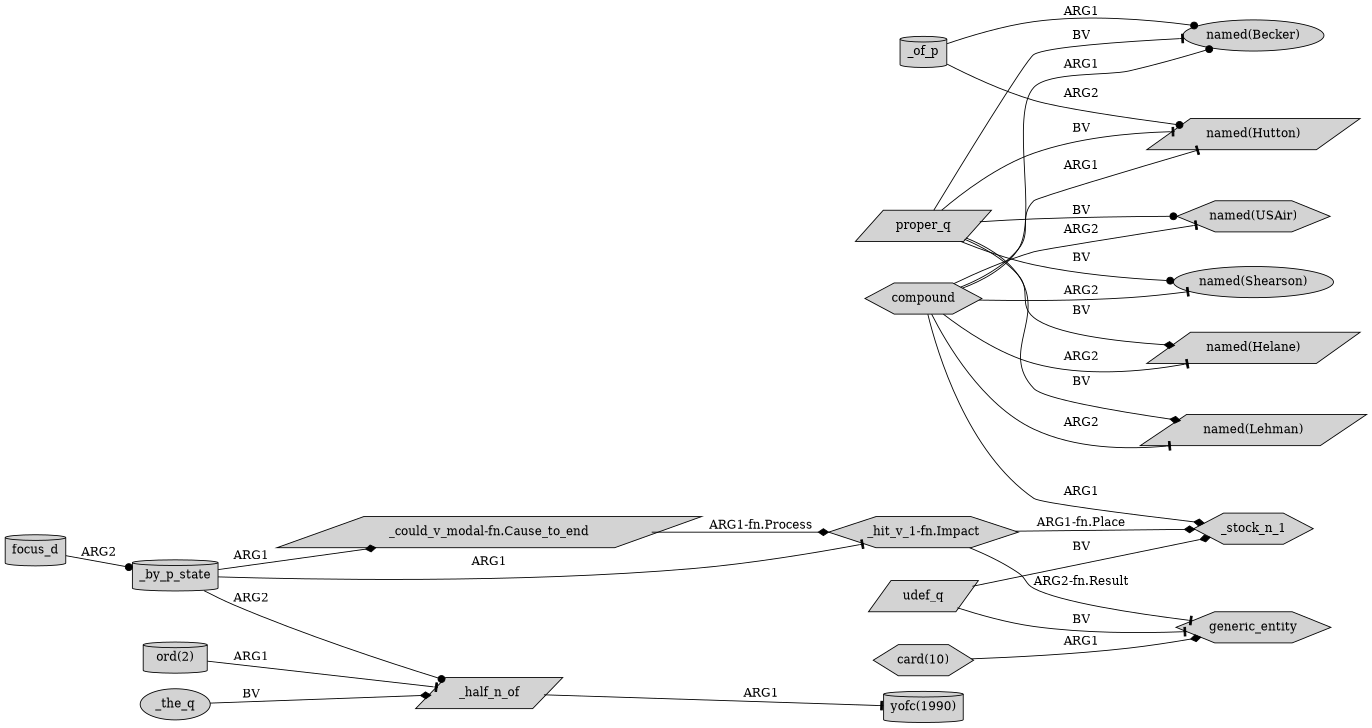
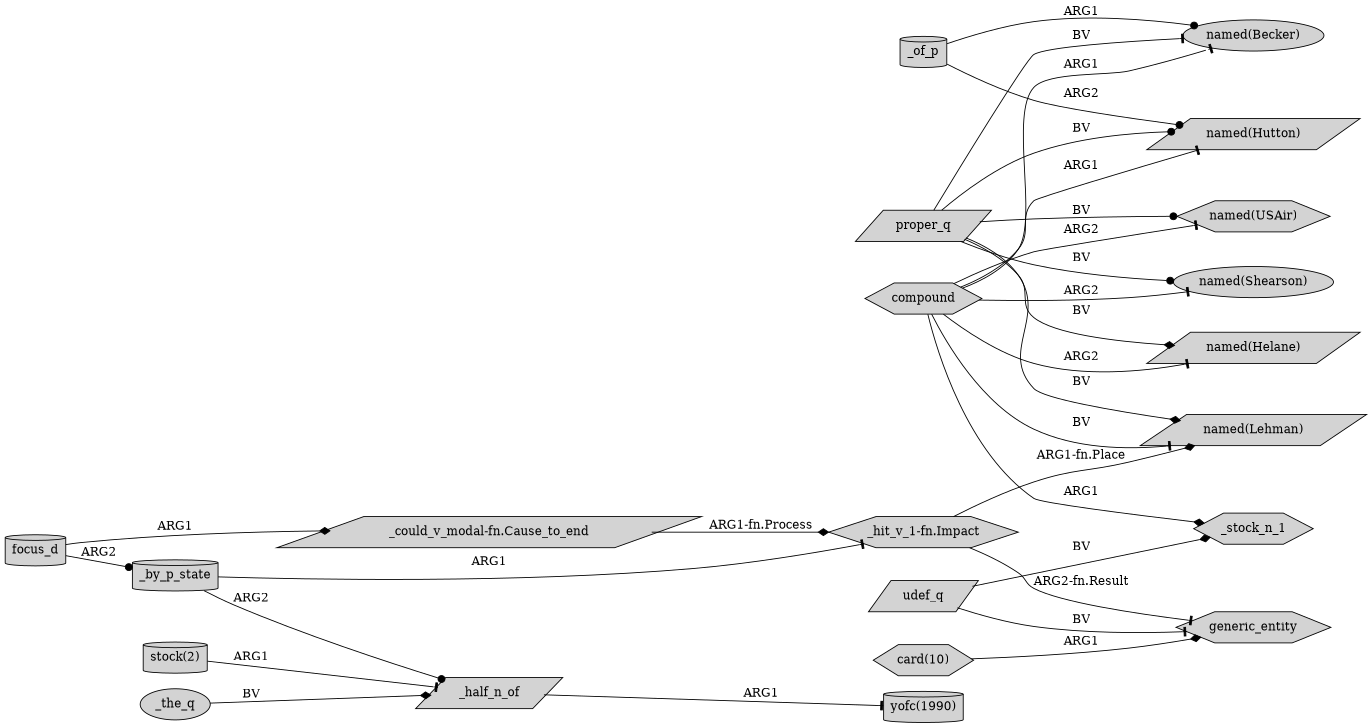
  digraph {
    rankdir=LR
    node [shape=parallelogram style=filled]
    edge [arrowhead=tee]
    compound [shape=hexagon]
    "named(Hutton)"
    "named(Lehman)"
    "named(Shearson)" [shape=ellipse]
    "named(USAir)" [shape=hexagon]
    "named(Becker)" [shape=ellipse]
    _stock_n_1 [shape=hexagon]
    "named(Helane)"
    _of_p [shape=cylinder]
-   "ord(2)" [shape=cylinder]
+   "ord(2)" [shape=cylinder label="stock(2)"]
    _half_n_of
    "yofc(1990)" [shape=cylinder]
    focus_d [shape=cylinder]
    "_could_v_modal-fn.Cause_to_end"
    _by_p_state [shape=cylinder]
    "_hit_v_1-fn.Impact" [shape=hexagon]
    generic_entity [shape=hexagon]
    proper_q
    udef_q
    _the_q [shape=ellipse]
    n21 [label="card(10)" shape=hexagon]
    compound -> "named(Hutton)" [label=ARG1]
-   compound -> "named(Lehman)" [label=ARG2]
+   compound -> "named(Lehman)" [label=BV]
    compound -> "named(Shearson)" [label=ARG2]
    compound -> "named(USAir)" [label=ARG2]
-   compound -> "named(Becker)" [arrowhead=dot label=ARG1]
+   compound -> "named(Becker)" [label=ARG1]
    compound -> _stock_n_1 [arrowhead=diamond label=ARG1]
    compound -> "named(Helane)" [label=ARG2]
    _of_p -> "named(Hutton)" [arrowhead=dot label=ARG2]
    _of_p -> "named(Becker)" [arrowhead=dot label=ARG1]
    "ord(2)" -> _half_n_of [label=ARG1]
    _half_n_of -> "yofc(1990)" [label=ARG1]
-   _by_p_state -> "_could_v_modal-fn.Cause_to_end" [arrowhead=diamond label=ARG1]
+   focus_d -> "_could_v_modal-fn.Cause_to_end" [arrowhead=diamond label=ARG1]
    focus_d -> _by_p_state [arrowhead=dot label=ARG2]
    "_could_v_modal-fn.Cause_to_end" -> "_hit_v_1-fn.Impact" [arrowhead=diamond label="ARG1-fn.Process"]
    _by_p_state -> _half_n_of [arrowhead=dot label=ARG2]
    _by_p_state -> "_hit_v_1-fn.Impact" [label=ARG1]
-   "_hit_v_1-fn.Impact" -> _stock_n_1 [arrowhead=diamond label="ARG1-fn.Place"]
+   "_hit_v_1-fn.Impact" -> "named(Lehman)" [arrowhead=diamond label="ARG1-fn.Place"]
    "_hit_v_1-fn.Impact" -> generic_entity [label="ARG2-fn.Result"]
-   proper_q -> "named(Hutton)" [label=BV]
+   proper_q -> "named(Hutton)" [arrowhead=dot label=BV]
    proper_q -> "named(Lehman)" [arrowhead=diamond label=BV]
    proper_q -> "named(Shearson)" [arrowhead=dot label=BV]
    proper_q -> "named(USAir)" [arrowhead=dot label=BV]
    proper_q -> "named(Becker)" [label=BV]
    proper_q -> "named(Helane)" [arrowhead=diamond label=BV]
    udef_q -> _stock_n_1 [arrowhead=diamond label=BV]
    udef_q -> generic_entity [label=BV]
    _the_q -> _half_n_of [arrowhead=diamond label=BV]
    n21 -> generic_entity [arrowhead=diamond label=ARG1]
  }
